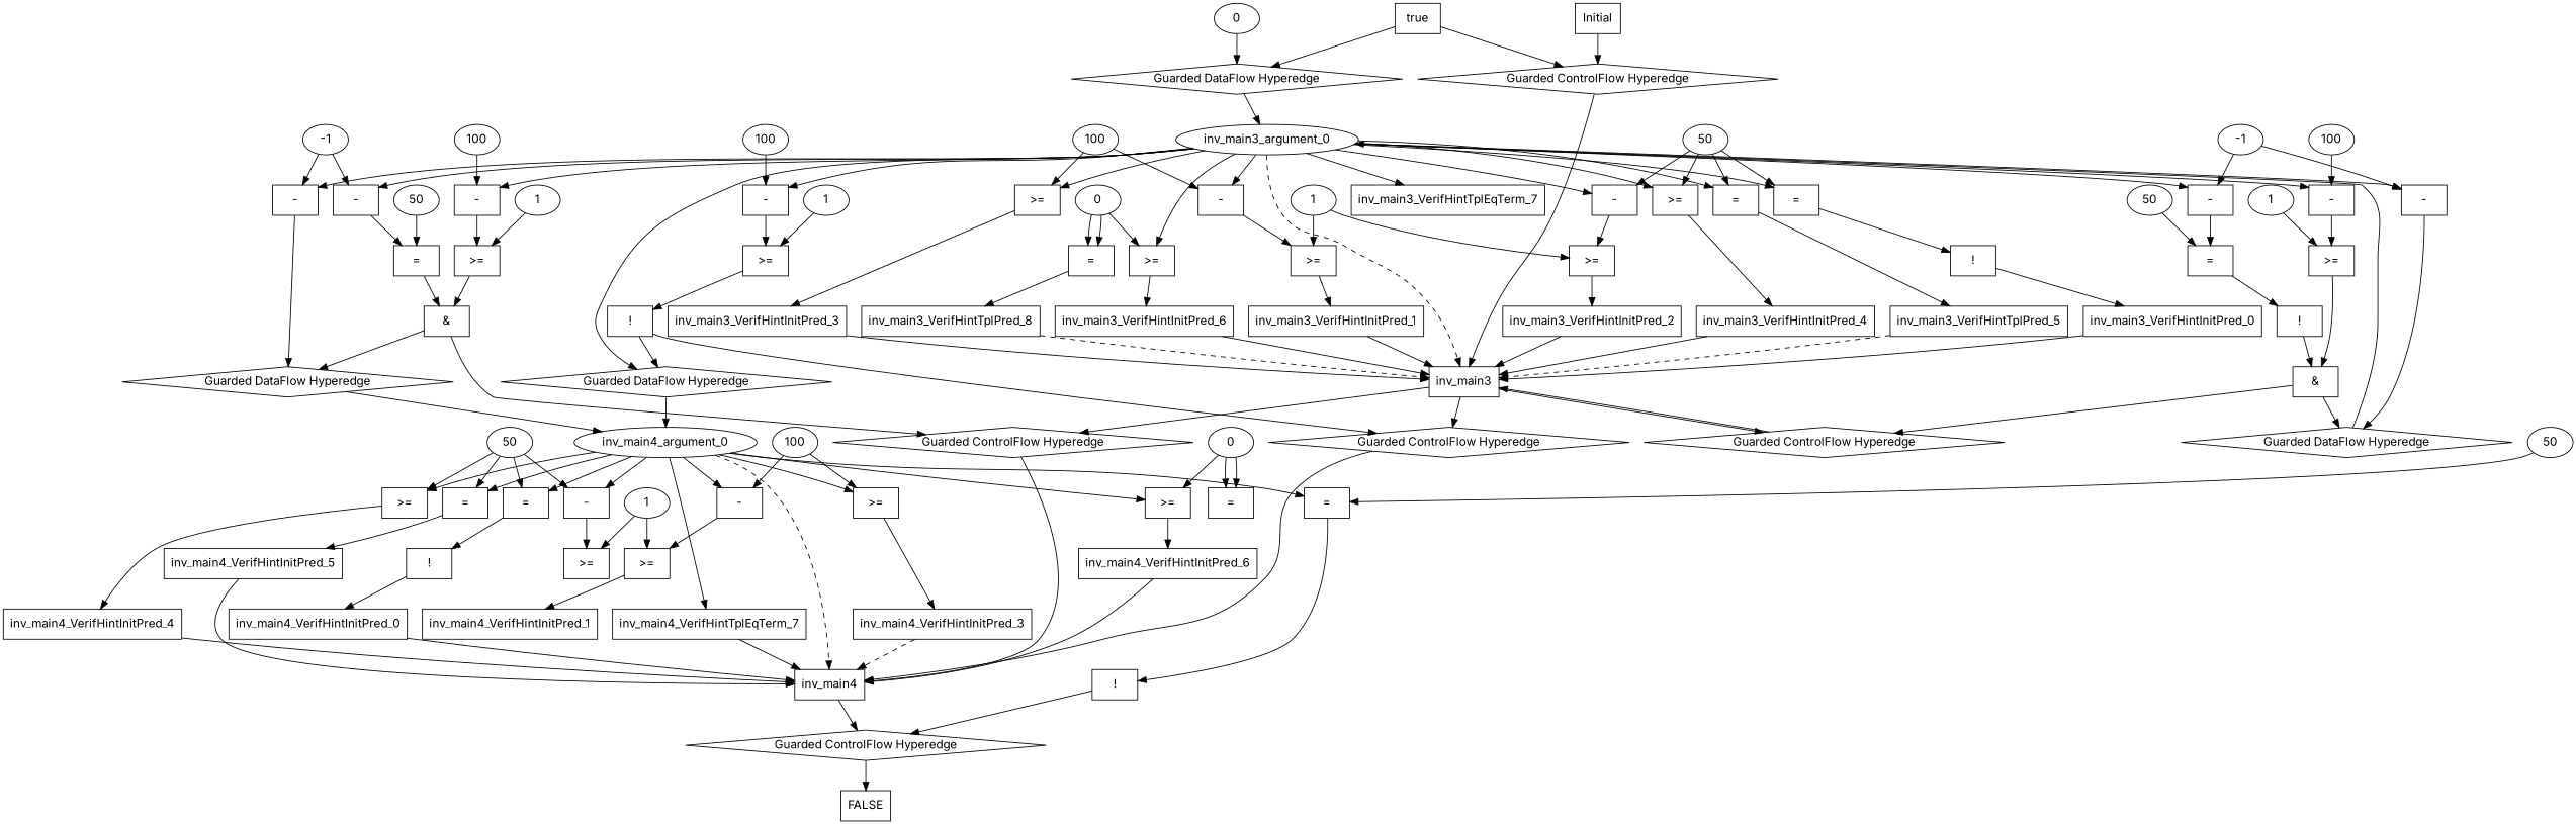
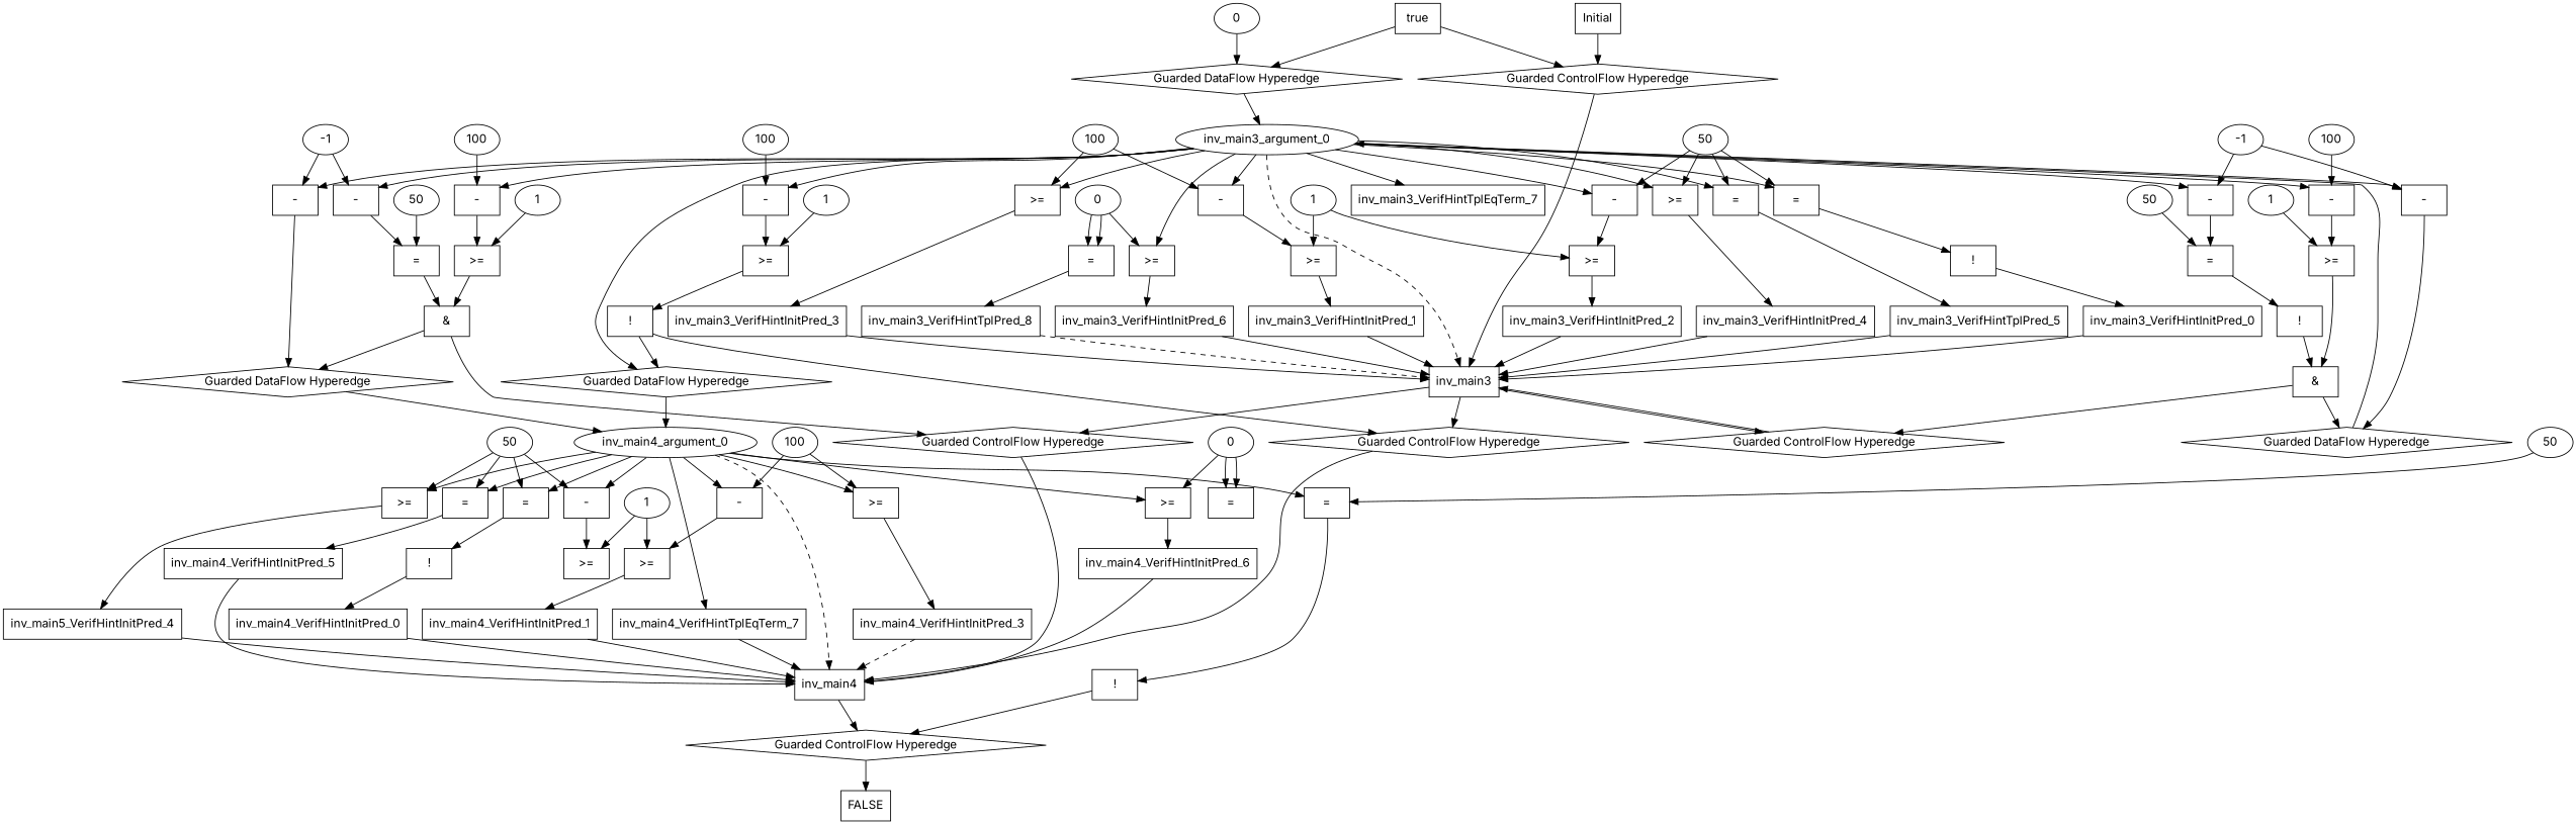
  digraph {
    fontname=Inter
    node [fontname=Inter shape=rect]
    edge [fontname=Inter]
    n1 [label=inv_main3]
    n2 [label="Guarded ControlFlow Hyperedge" shape=diamond]
    n3 [label="Guarded ControlFlow Hyperedge" shape=diamond]
    n4 [label="Guarded ControlFlow Hyperedge" shape=diamond]
    n5 [label=inv_main4]
    n6 [label="Guarded ControlFlow Hyperedge" shape=diamond]
    n7 [label=FALSE]
    n8 [label=Initial]
    n9 [label="Guarded ControlFlow Hyperedge" shape=diamond]
    n10 [label=inv_main3_argument_0 shape=oval]
    n11 [label="-"]
    n12 [label="-"]
    n13 [label="-"]
    n14 [label="-"]
    n15 [label="-"]
    n16 [label="-"]
    n17 [label="-"]
    n18 [label="Guarded DataFlow Hyperedge" shape=diamond]
    n19 [label="="]
    n20 [label="-"]
    n21 [label="-"]
    n22 [label=">="]
    n23 [label=">="]
    n24 [label="="]
    n25 [label=">="]
    n26 [label=inv_main3_VerifHintTplEqTerm_7]
    n27 [label=">="]
    n28 [label="="]
    n29 [label=">="]
    n30 [label="Guarded DataFlow Hyperedge" shape=diamond]
    n31 [label="="]
    n32 [label=">="]
    n33 [label="Guarded DataFlow Hyperedge" shape=diamond]
    n34 [label=inv_main4_argument_0 shape=oval]
    n35 [label="!"]
    n36 [label=">="]
    n37 [label=">="]
    n38 [label=inv_main3_VerifHintInitPred_3]
    n39 [label=inv_main3_VerifHintInitPred_4]
    n40 [label=inv_main3_VerifHintTplPred_5]
    n41 [label=inv_main3_VerifHintInitPred_6]
    n42 [label="="]
    n43 [label="="]
    n44 [label="-"]
    n45 [label="-"]
    n46 [label=">="]
    n47 [label=">="]
    n48 [label="="]
    n49 [label=">="]
    n50 [label=inv_main4_VerifHintTplEqTerm_7]
    n51 [label="!"]
    n52 [label="!"]
    n53 [label=">="]
    n54 [label=">="]
    n55 [label=inv_main4_VerifHintInitPred_3]
-   n56 [label=inv_main4_VerifHintInitPred_4]
+   n56 [label=inv_main5_VerifHintInitPred_4]
    n57 [label=inv_main4_VerifHintInitPred_5]
    n58 [label=inv_main4_VerifHintInitPred_6]
    n59 [label=true]
    n60 [label="Guarded DataFlow Hyperedge" shape=diamond]
    n61 [label=0 shape=""]
    n62 [label="!"]
    n63 [label=100 shape=""]
    n64 [label=1 shape=""]
    n65 [label="&"]
    n66 [label=50 shape=""]
    n67 [label=-1 shape=""]
    n68 [label=100 shape=""]
    n69 [label=1 shape=""]
    n70 [label="&"]
    n71 [label="!"]
    n72 [label=50 shape=""]
    n73 [label=-1 shape=""]
    n74 [label=100 shape=""]
    n75 [label=1 shape=""]
    n76 [label=50 shape=""]
    n77 [label=inv_main3_VerifHintInitPred_0]
    n78 [label=50 shape=""]
    n79 [label=inv_main3_VerifHintInitPred_1]
    n80 [label=100 shape=""]
    n81 [label=1 shape=""]
    n82 [label=inv_main3_VerifHintInitPred_2]
    n83 [label=0 shape=""]
    n84 [label="="]
    n85 [label=inv_main3_VerifHintTplPred_8]
    n86 [label=inv_main4_VerifHintInitPred_0]
    n87 [label=50 shape=""]
    n88 [label=inv_main4_VerifHintInitPred_1]
    n89 [label=100 shape=""]
    n90 [label=1 shape=""]
    n91 [label=0 shape=""]
    n92 [label="="]
    n1 -> n2
    n1 -> n3
    n1 -> n4
    n2 -> n5
    n3 -> n5
    n4 -> n1
    n5 -> n6
    n6 -> n7
    n8 -> n9
    n9 -> n1
    n10 -> n1 [style=dashed]
    n10 -> n11
    n10 -> n12
    n10 -> n13
    n10 -> n14
    n10 -> n15
    n10 -> n16
    n10 -> n17
    n10 -> n18
    n10 -> n19
    n10 -> n20
    n10 -> n21
    n10 -> n22
    n10 -> n23
    n10 -> n24
    n10 -> n25
    n10 -> n26
    n11 -> n27
    n12 -> n28
    n13 -> n29
    n14 -> n30
    n15 -> n31
    n16 -> n32
    n17 -> n33
    n18 -> n34
    n19 -> n35
    n20 -> n36
    n21 -> n37
    n22 -> n38
    n23 -> n39
    n24 -> n40
    n25 -> n41
    n27 -> n62
    n28 -> n65
    n29 -> n65
    n30 -> n34
    n31 -> n71
    n32 -> n70
    n33 -> n10
    n34 -> n5 [style=dashed]
    n34 -> n42
    n34 -> n43
    n34 -> n44
    n34 -> n45
    n34 -> n46
    n34 -> n47
    n34 -> n48
    n34 -> n49
    n34 -> n50
    n35 -> n77
    n36 -> n79
    n37 -> n82
    n38 -> n1
    n39 -> n1
-   n40 -> n1 [style=dashed]
+   n40 -> n1
    n41 -> n1
    n42 -> n51
    n43 -> n52
    n44 -> n53
    n45 -> n54
    n46 -> n55
    n47 -> n56
    n48 -> n57
    n49 -> n58
    n50 -> n5
    n51 -> n6
    n52 -> n86
    n53 -> n88
    n55 -> n5 [style=dashed]
    n56 -> n5
    n57 -> n5
    n58 -> n5
    n59 -> n9
    n59 -> n60
    n60 -> n10
    n61 -> n60
    n62 -> n2
    n62 -> n18
    n63 -> n11
    n64 -> n27
    n65 -> n3
    n65 -> n30
    n66 -> n28
    n67 -> n12
    n67 -> n14
    n68 -> n13
    n69 -> n29
    n70 -> n4
    n70 -> n33
    n71 -> n70
    n72 -> n31
    n73 -> n15
    n73 -> n17
    n74 -> n16
    n75 -> n32
    n76 -> n42
    n77 -> n1
    n78 -> n19
    n78 -> n21
    n78 -> n23
    n78 -> n24
    n79 -> n1
    n80 -> n20
    n80 -> n22
    n81 -> n36
    n81 -> n37
    n82 -> n1
    n83 -> n25
    n83 -> n84
    n83 -> n84
    n84 -> n85
    n85 -> n1 [style=dashed]
    n86 -> n5
    n87 -> n43
    n87 -> n45
    n87 -> n47
    n87 -> n48
+   n88 -> n5
    n89 -> n44
    n89 -> n46
    n90 -> n53
    n90 -> n54
    n91 -> n49
    n91 -> n92
    n91 -> n92
  }
